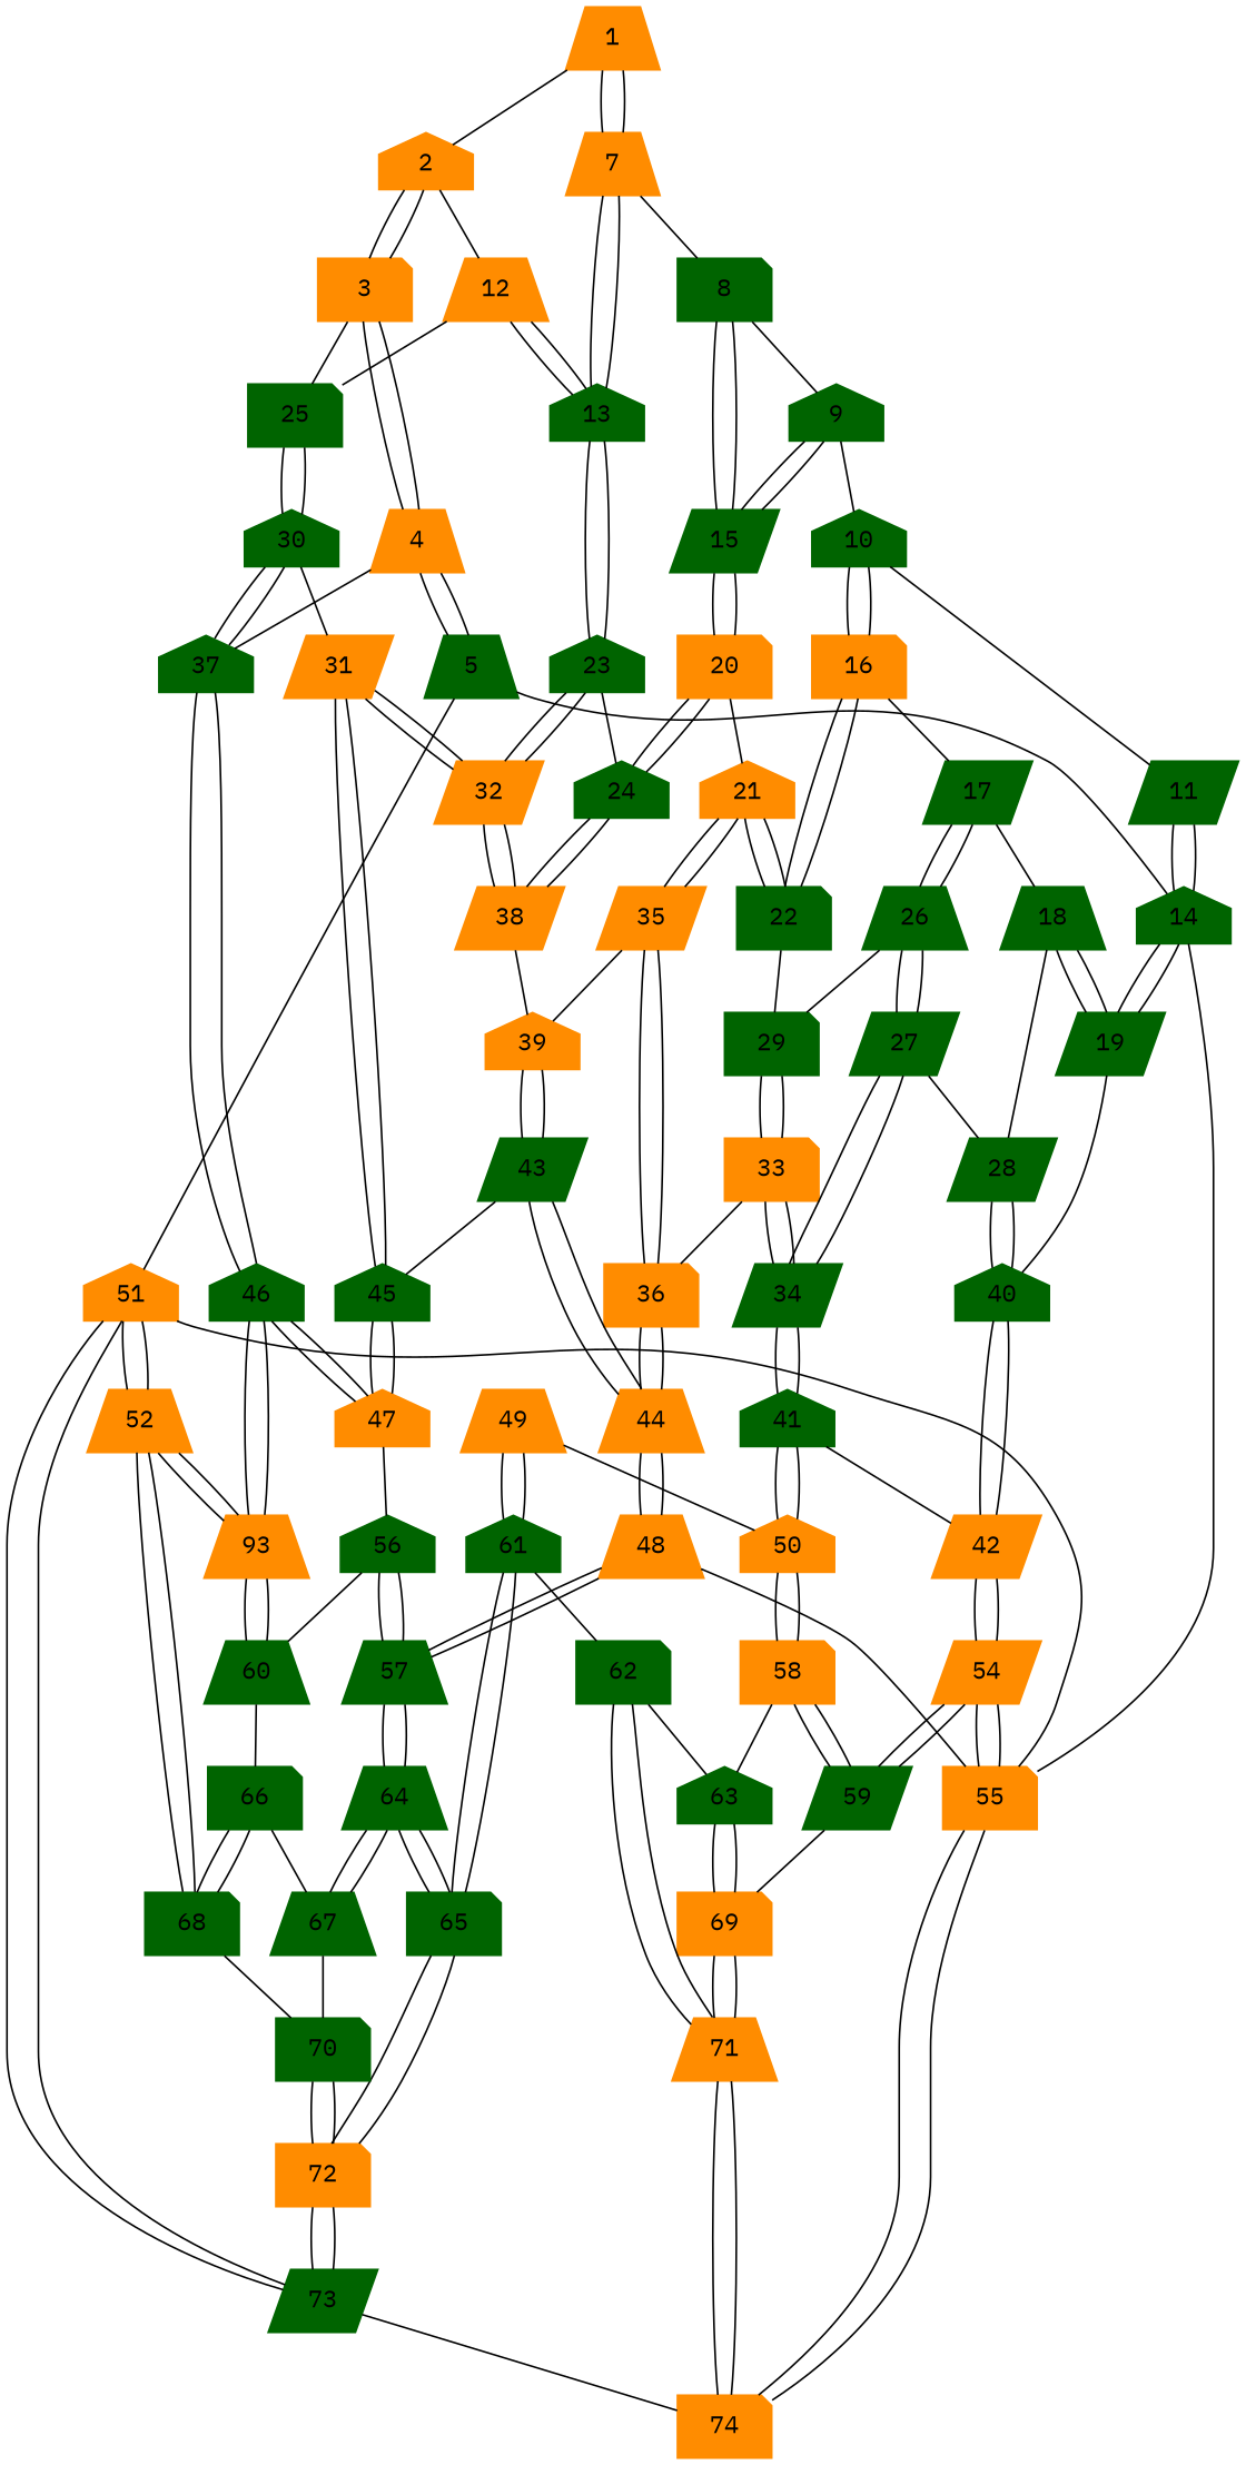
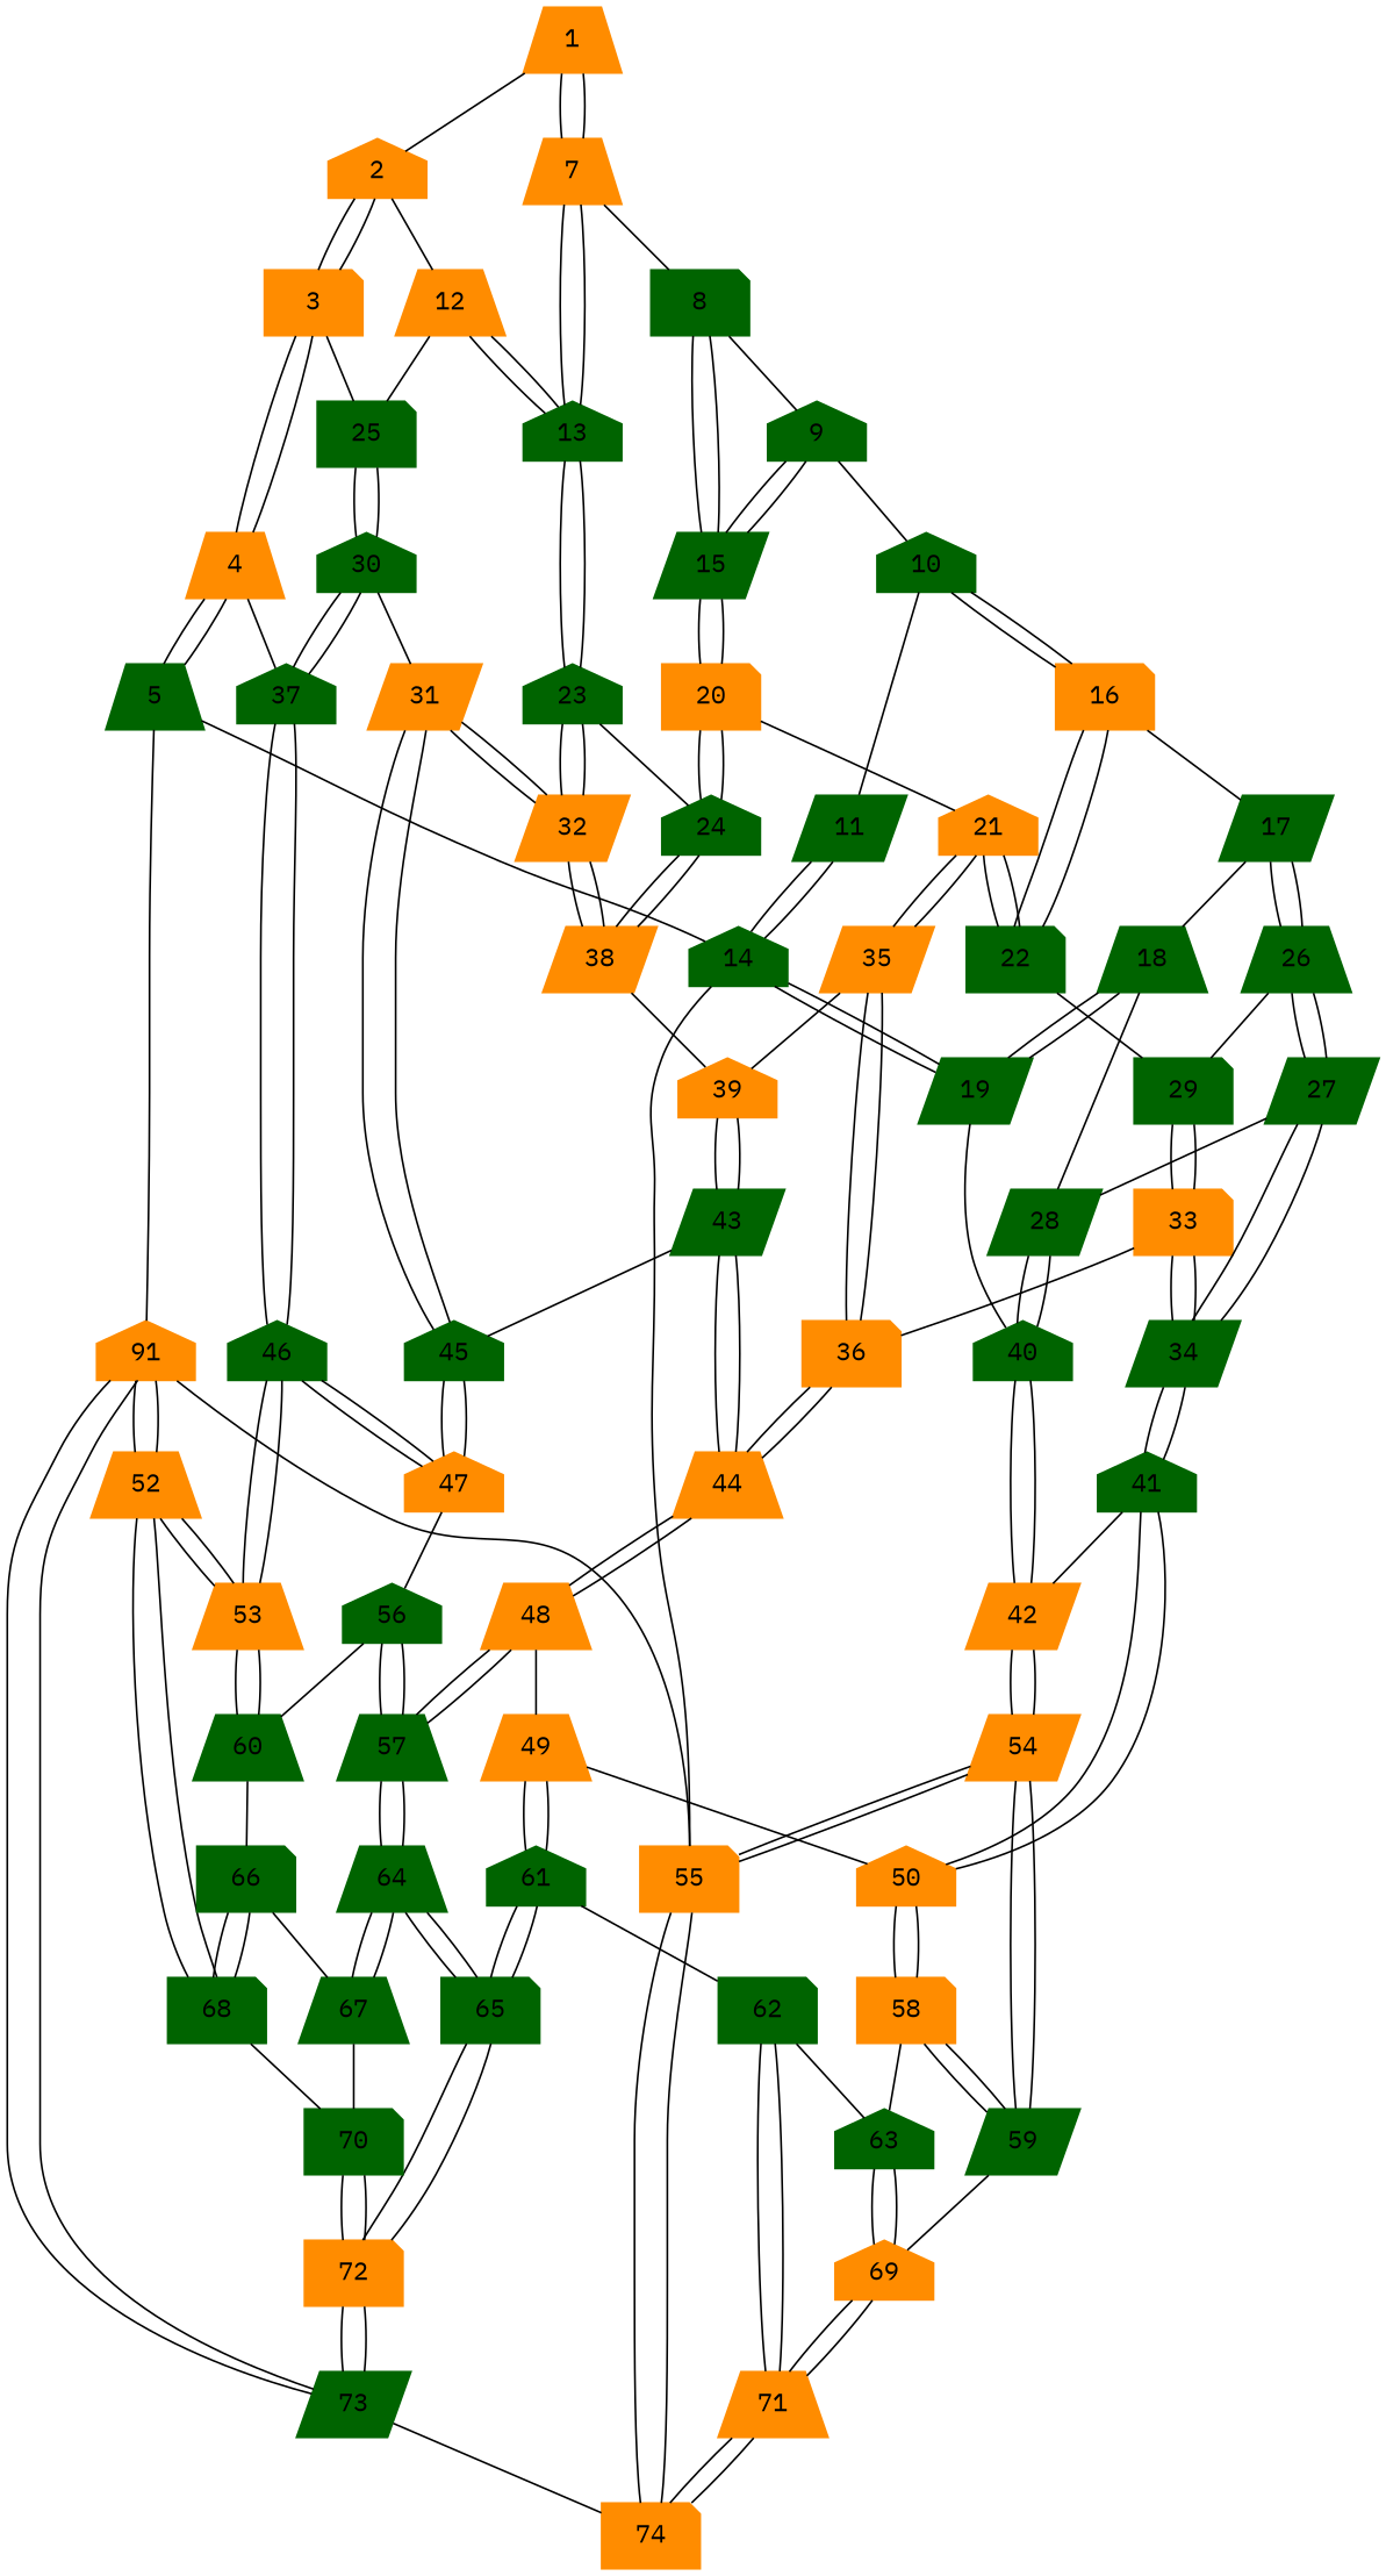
  graph {
    fontname="IBM Plex Mono"
    node [color=darkgreen fontname="IBM Plex Mono" shape=house style=filled]
    edge [fontname="IBM Plex Mono"]
    1 [color=darkorange shape=trapezium]
    2 [color=darkorange]
    7 [color=darkorange shape=trapezium]
    3 [color=darkorange shape=note]
    12 [color=darkorange shape=trapezium]
    8 [shape=note]
    13
    4 [color=darkorange shape=trapezium]
    25 [shape=note]
    5 [shape=trapezium]
    37
    30
    14
-   51 [color=darkorange]
+   51 [color=darkorange label=91]
    46
    19 [shape=parallelogram]
    55 [color=darkorange shape=note]
    52 [color=darkorange shape=trapezium]
    73 [shape=parallelogram]
    11 [shape=parallelogram]
    9
    15 [shape=parallelogram]
    23
    10
    20 [color=darkorange shape=note]
    16 [color=darkorange shape=note]
    17 [shape=parallelogram]
    22 [shape=note]
    24
    32 [color=darkorange shape=parallelogram]
    40
    74 [color=darkorange shape=note]
    21 [color=darkorange]
    18 [shape=trapezium]
    26 [shape=trapezium]
    29 [shape=note]
    28 [shape=parallelogram]
    27 [shape=parallelogram]
    42 [color=darkorange shape=parallelogram]
    35 [color=darkorange shape=parallelogram]
    38 [color=darkorange shape=parallelogram]
    36 [color=darkorange shape=note]
    39 [color=darkorange]
    33 [color=darkorange shape=note]
    31 [color=darkorange shape=parallelogram]
    34 [shape=parallelogram]
    41
    45
    47 [color=darkorange]
    44 [color=darkorange shape=trapezium]
    50 [color=darkorange]
    43 [shape=parallelogram]
    48 [color=darkorange shape=trapezium]
-   53 [color=darkorange shape=trapezium label=93]
+   53 [color=darkorange shape=trapezium]
    54 [color=darkorange shape=parallelogram]
    58 [color=darkorange shape=note]
    59 [shape=parallelogram]
    49 [color=darkorange shape=trapezium]
    57 [shape=trapezium]
    56
    60 [shape=trapezium]
    61
    64 [shape=trapezium]
    62 [shape=note]
    65 [shape=note]
    63
    68 [shape=note]
    70 [shape=note]
    66 [shape=note]
-   69 [color=darkorange shape=note]
+   69 [color=darkorange]
    67 [shape=trapezium]
    71 [color=darkorange shape=trapezium]
    72 [color=darkorange shape=note]
    1 -- 2
    1 -- 7
    1 -- 7
    2 -- 3
    2 -- 3
    2 -- 12
    7 -- 8
    7 -- 13
    7 -- 13
    3 -- 4
    3 -- 4
    3 -- 25
    12 -- 13
    12 -- 13
    12 -- 25
    8 -- 9
    8 -- 15
    8 -- 15
    13 -- 23
    13 -- 23
    4 -- 5
    4 -- 5
    4 -- 37
    25 -- 30
    25 -- 30
    5 -- 14
    5 -- 51
    37 -- 46
    37 -- 46
    30 -- 37
    30 -- 37
    30 -- 31
    14 -- 19
    14 -- 19
    14 -- 55
    51 -- 55
    51 -- 52
    51 -- 52
    51 -- 73
    51 -- 73
    46 -- 47
    46 -- 47
    46 -- 53
    46 -- 53
    19 -- 40
    55 -- 74
    55 -- 74
    52 -- 53
    52 -- 53
    52 -- 68
    52 -- 68
    73 -- 74
    11 -- 14
    11 -- 14
    9 -- 15
    9 -- 15
    9 -- 10
    15 -- 20
    15 -- 20
    23 -- 24
    23 -- 32
    23 -- 32
    10 -- 11
    10 -- 16
    10 -- 16
    20 -- 24
    20 -- 24
    20 -- 21
    16 -- 17
    16 -- 22
    16 -- 22
    17 -- 18
    17 -- 26
    17 -- 26
    22 -- 29
    24 -- 38
    24 -- 38
    32 -- 38
    32 -- 38
    40 -- 42
    40 -- 42
    21 -- 22
    21 -- 22
    21 -- 35
    21 -- 35
    18 -- 19
    18 -- 19
    18 -- 28
    26 -- 29
    26 -- 27
    26 -- 27
    29 -- 33
    29 -- 33
    28 -- 40
    28 -- 40
    27 -- 28
    27 -- 34
    27 -- 34
    42 -- 54
    42 -- 54
    35 -- 36
    35 -- 36
    35 -- 39
    38 -- 39
    36 -- 44
    36 -- 44
    39 -- 43
    39 -- 43
    33 -- 36
    33 -- 34
    33 -- 34
    31 -- 32
    31 -- 32
    31 -- 45
    31 -- 45
    34 -- 41
    34 -- 41
    41 -- 42
    41 -- 50
    41 -- 50
    45 -- 47
    45 -- 47
    47 -- 56
    44 -- 48
    44 -- 48
    50 -- 58
    50 -- 58
    43 -- 45
    43 -- 44
    43 -- 44
-   48 -- 55
+   48 -- 49
    48 -- 57
    48 -- 57
    53 -- 60
    53 -- 60
    54 -- 55
    54 -- 55
    54 -- 59
    54 -- 59
    58 -- 59
    58 -- 59
    58 -- 63
    59 -- 69
    49 -- 50
    49 -- 61
    49 -- 61
    57 -- 64
    57 -- 64
    56 -- 57
    56 -- 57
    56 -- 60
    60 -- 66
    61 -- 62
    61 -- 65
    61 -- 65
    64 -- 65
    64 -- 65
    64 -- 67
    64 -- 67
    62 -- 63
    62 -- 71
    62 -- 71
    65 -- 72
    65 -- 72
    63 -- 69
    63 -- 69
    68 -- 70
    70 -- 72
    70 -- 72
    66 -- 68
    66 -- 68
    66 -- 67
    69 -- 71
    69 -- 71
    67 -- 70
    71 -- 74
    71 -- 74
    72 -- 73
    72 -- 73
  }
